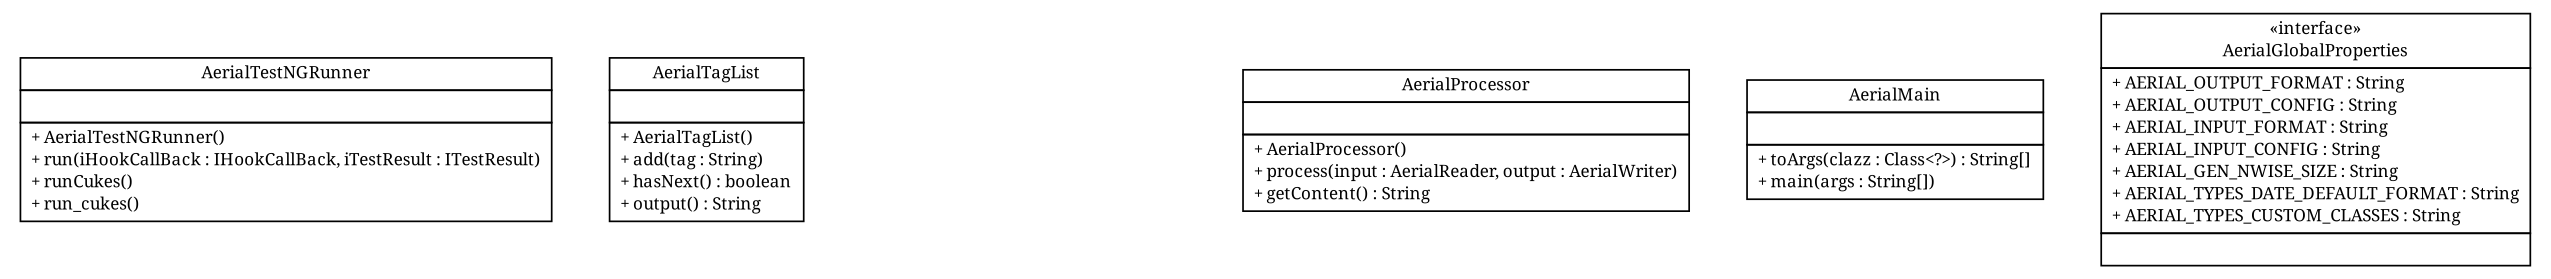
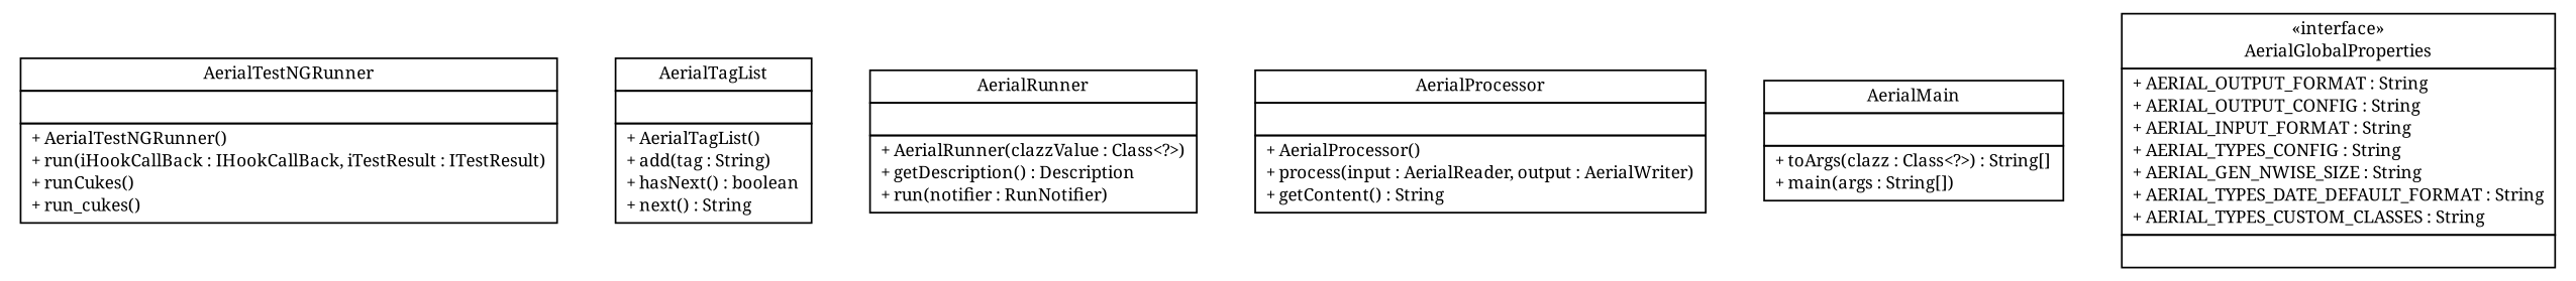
  digraph {
    nodesep=0.25
    ranksep=0.5
    fontname="Noto Serif"
    node [fontcolor=black fontname="Noto Serif" fontsize=10.0 shape=plaintext]
    n1 [label=<<table title="com.github.mkolisnyk.aerial.core.AerialTestNGRunner" border="0" cellborder="1" cellspacing="0" cellpadding="2" port="p" href="./AerialTestNGRunner.html"> 		<tr><td><table border="0" cellspacing="0" cellpadding="1"> <tr><td align="center" balign="center"> AerialTestNGRunner </td></tr> 		</table></td></tr> 		<tr><td><table border="0" cellspacing="0" cellpadding="1"> <tr><td align="left" balign="left">  </td></tr> 		</table></td></tr> 		<tr><td><table border="0" cellspacing="0" cellpadding="1"> <tr><td align="left" balign="left"> + AerialTestNGRunner() </td></tr> <tr><td align="left" balign="left"> + run(iHookCallBack : IHookCallBack, iTestResult : ITestResult) </td></tr> <tr><td align="left" balign="left"> + runCukes() </td></tr> <tr><td align="left" balign="left"> + run_cukes() </td></tr> 		</table></td></tr> 		</table>>]
-   n2 [label=<<table title="com.github.mkolisnyk.aerial.core.AerialTagList" border="0" cellborder="1" cellspacing="0" cellpadding="2" port="p" href="./AerialTagList.html"> 		<tr><td><table border="0" cellspacing="0" cellpadding="1"> <tr><td align="center" balign="center"> AerialTagList </td></tr> 		</table></td></tr> 		<tr><td><table border="0" cellspacing="0" cellpadding="1"> <tr><td align="left" balign="left">  </td></tr> 		</table></td></tr> 		<tr><td><table border="0" cellspacing="0" cellpadding="1"> <tr><td align="left" balign="left"> + AerialTagList() </td></tr> <tr><td align="left" balign="left"> + add(tag : String) </td></tr> <tr><td align="left" balign="left"> + hasNext() : boolean </td></tr> <tr><td align="left" balign="left"> + output() : String </td></tr> 		</table></td></tr> 		</table>>]
+   n2 [label=<<table title="com.github.mkolisnyk.aerial.core.AerialTagList" border="0" cellborder="1" cellspacing="0" cellpadding="2" port="p" href="./AerialTagList.html"> 		<tr><td><table border="0" cellspacing="0" cellpadding="1"> <tr><td align="center" balign="center"> AerialTagList </td></tr> 		</table></td></tr> 		<tr><td><table border="0" cellspacing="0" cellpadding="1"> <tr><td align="left" balign="left">  </td></tr> 		</table></td></tr> 		<tr><td><table border="0" cellspacing="0" cellpadding="1"> <tr><td align="left" balign="left"> + AerialTagList() </td></tr> <tr><td align="left" balign="left"> + add(tag : String) </td></tr> <tr><td align="left" balign="left"> + hasNext() : boolean </td></tr> <tr><td align="left" balign="left"> + next() : String </td></tr> 		</table></td></tr> 		</table>>]
+   n3 [label=<<table title="com.github.mkolisnyk.aerial.core.AerialRunner" border="0" cellborder="1" cellspacing="0" cellpadding="2" port="p" href="./AerialRunner.html"> 		<tr><td><table border="0" cellspacing="0" cellpadding="1"> <tr><td align="center" balign="center"> AerialRunner </td></tr> 		</table></td></tr> 		<tr><td><table border="0" cellspacing="0" cellpadding="1"> <tr><td align="left" balign="left">  </td></tr> 		</table></td></tr> 		<tr><td><table border="0" cellspacing="0" cellpadding="1"> <tr><td align="left" balign="left"> + AerialRunner(clazzValue : Class&lt;?&gt;) </td></tr> <tr><td align="left" balign="left"> + getDescription() : Description </td></tr> <tr><td align="left" balign="left"> + run(notifier : RunNotifier) </td></tr> 		</table></td></tr> 		</table>>]
    n4 [label=<<table title="com.github.mkolisnyk.aerial.core.AerialProcessor" border="0" cellborder="1" cellspacing="0" cellpadding="2" port="p" href="./AerialProcessor.html"> 		<tr><td><table border="0" cellspacing="0" cellpadding="1"> <tr><td align="center" balign="center"> AerialProcessor </td></tr> 		</table></td></tr> 		<tr><td><table border="0" cellspacing="0" cellpadding="1"> <tr><td align="left" balign="left">  </td></tr> 		</table></td></tr> 		<tr><td><table border="0" cellspacing="0" cellpadding="1"> <tr><td align="left" balign="left"> + AerialProcessor() </td></tr> <tr><td align="left" balign="left"> + process(input : AerialReader, output : AerialWriter) </td></tr> <tr><td align="left" balign="left"> + getContent() : String </td></tr> 		</table></td></tr> 		</table>>]
    n5 [label=<<table title="com.github.mkolisnyk.aerial.core.AerialMain" border="0" cellborder="1" cellspacing="0" cellpadding="2" port="p" href="./AerialMain.html"> 		<tr><td><table border="0" cellspacing="0" cellpadding="1"> <tr><td align="center" balign="center"> AerialMain </td></tr> 		</table></td></tr> 		<tr><td><table border="0" cellspacing="0" cellpadding="1"> <tr><td align="left" balign="left">  </td></tr> 		</table></td></tr> 		<tr><td><table border="0" cellspacing="0" cellpadding="1"> <tr><td align="left" balign="left"> + toArgs(clazz : Class&lt;?&gt;) : String[] </td></tr> <tr><td align="left" balign="left"> + main(args : String[]) </td></tr> 		</table></td></tr> 		</table>>]
-   n6 [label=<<table title="com.github.mkolisnyk.aerial.core.AerialGlobalProperties" border="0" cellborder="1" cellspacing="0" cellpadding="2" port="p" href="./AerialGlobalProperties.html"> 		<tr><td><table border="0" cellspacing="0" cellpadding="1"> <tr><td align="center" balign="center"> &#171;interface&#187; </td></tr> <tr><td align="center" balign="center"> AerialGlobalProperties </td></tr> 		</table></td></tr> 		<tr><td><table border="0" cellspacing="0" cellpadding="1"> <tr><td align="left" balign="left"> + AERIAL_OUTPUT_FORMAT : String </td></tr> <tr><td align="left" balign="left"> + AERIAL_OUTPUT_CONFIG : String </td></tr> <tr><td align="left" balign="left"> + AERIAL_INPUT_FORMAT : String </td></tr> <tr><td align="left" balign="left"> + AERIAL_INPUT_CONFIG : String </td></tr> <tr><td align="left" balign="left"> + AERIAL_GEN_NWISE_SIZE : String </td></tr> <tr><td align="left" balign="left"> + AERIAL_TYPES_DATE_DEFAULT_FORMAT : String </td></tr> <tr><td align="left" balign="left"> + AERIAL_TYPES_CUSTOM_CLASSES : String </td></tr> 		</table></td></tr> 		<tr><td><table border="0" cellspacing="0" cellpadding="1"> <tr><td align="left" balign="left">  </td></tr> 		</table></td></tr> 		</table>>]
+   n6 [label=<<table title="com.github.mkolisnyk.aerial.core.AerialGlobalProperties" border="0" cellborder="1" cellspacing="0" cellpadding="2" port="p" href="./AerialGlobalProperties.html"> 		<tr><td><table border="0" cellspacing="0" cellpadding="1"> <tr><td align="center" balign="center"> &#171;interface&#187; </td></tr> <tr><td align="center" balign="center"> AerialGlobalProperties </td></tr> 		</table></td></tr> 		<tr><td><table border="0" cellspacing="0" cellpadding="1"> <tr><td align="left" balign="left"> + AERIAL_OUTPUT_FORMAT : String </td></tr> <tr><td align="left" balign="left"> + AERIAL_OUTPUT_CONFIG : String </td></tr> <tr><td align="left" balign="left"> + AERIAL_INPUT_FORMAT : String </td></tr> <tr><td align="left" balign="left"> + AERIAL_TYPES_CONFIG : String </td></tr> <tr><td align="left" balign="left"> + AERIAL_GEN_NWISE_SIZE : String </td></tr> <tr><td align="left" balign="left"> + AERIAL_TYPES_DATE_DEFAULT_FORMAT : String </td></tr> <tr><td align="left" balign="left"> + AERIAL_TYPES_CUSTOM_CLASSES : String </td></tr> 		</table></td></tr> 		<tr><td><table border="0" cellspacing="0" cellpadding="1"> <tr><td align="left" balign="left">  </td></tr> 		</table></td></tr> 		</table>>]
  }
